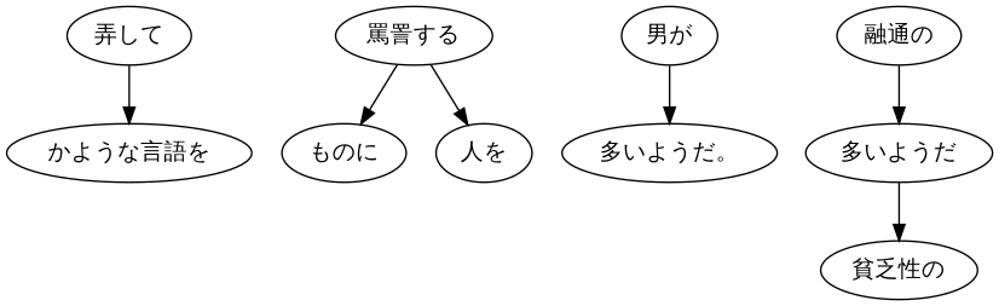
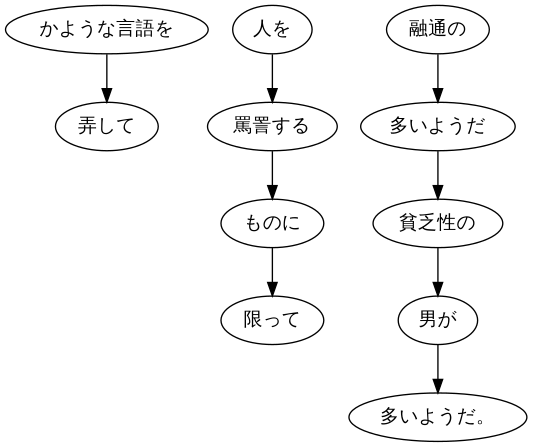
  digraph {
    fontname=Roboto
    node [fontname=Roboto]
    edge [fontname=Roboto]
    n1 [label="かような言語を"]
    n2 [label="弄して"]
    n3 [label="罵詈する"]
    n4 [label="ものに"]
    n5 [label="人を"]
+   n6 [label="限って"]
    n7 [label="多いようだ。"]
    n8 [label="融通の"]
    n9 [label="多いようだ"]
    n10 [label="貧乏性の"]
    n11 [label="男が"]
-   n2 -> n1
+   n1 -> n2
    n3 -> n4
-   n3 -> n5
+   n4 -> n6
+   n5 -> n3
    n8 -> n9
    n9 -> n10
+   n10 -> n11
    n11 -> n7
  }
